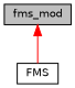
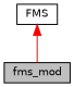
  digraph {
    rankdir=TB
    node [color=black fontname=Helvetica fontsize=10 shape=box style=filled]
    n1 [fillcolor=grey75 fontcolor=black height=0.2 label=fms_mod width=0.4]
    n2 [fillcolor=white height=0.2 label=FMS width=0.4]
-   n1 -> n2 [dir=back fontname=Helvetica fontsize=10 labelfontname=Helvetica labelfontsize=10 shape=plaintext style=solid color=red]
+   n2 -> n1 [dir=back fontname=Helvetica fontsize=10 labelfontname=Helvetica labelfontsize=10 shape=plaintext style=solid color=red]
  }
